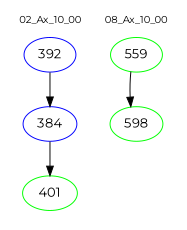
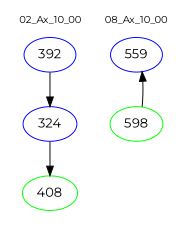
  digraph {
    fontname=Montserrat
    node [color=blue fontname=Montserrat]
    edge [color=black fontname=Montserrat]
    n1 [label=392]
-   n2 [label=384]
-   n3 [color=green label=401]
-   n4 [color=green label=559]
+   n2 [label=324]
+   n3 [color=green label=408]
+   n4 [label=559]
    n5 [color=green label=598]
    subgraph cluster_1 {
      color=white
      fontsize=10
      label="02_Ax_10_00"
      n1
      n2
      n3
    }
    subgraph cluster_2 {
      color=white
      fontsize=10
      label="08_Ax_10_00"
      n4
      n5
    }
    n1 -> n2
    n2 -> n3
-   n4 -> n5
+   n5 -> n4
  }
